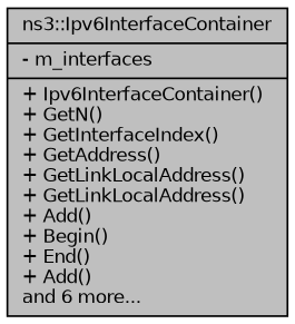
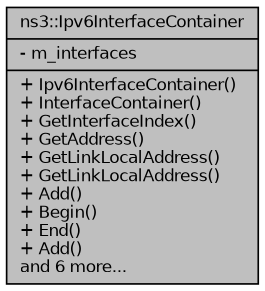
  digraph {
-   n1 [color=black fillcolor=grey75 fontcolor=black fontname=Helvetica fontsize=10 height=0.2 label="{ns3::Ipv6InterfaceContainer\n|- m_interfaces\l|+ Ipv6InterfaceContainer()\l+ GetN()\l+ GetInterfaceIndex()\l+ GetAddress()\l+ GetLinkLocalAddress()\l+ GetLinkLocalAddress()\l+ Add()\l+ Begin()\l+ End()\l+ Add()\land 6 more...\l}" shape=record style=filled width=0.4]
+   n1 [color=black fillcolor=grey75 fontcolor=black fontname=Helvetica fontsize=10 height=0.2 label="{ns3::Ipv6InterfaceContainer\n|- m_interfaces\l|+ Ipv6InterfaceContainer()\l+ InterfaceContainer()\l+ GetInterfaceIndex()\l+ GetAddress()\l+ GetLinkLocalAddress()\l+ GetLinkLocalAddress()\l+ Add()\l+ Begin()\l+ End()\l+ Add()\land 6 more...\l}" shape=record style=filled width=0.4]
  }
